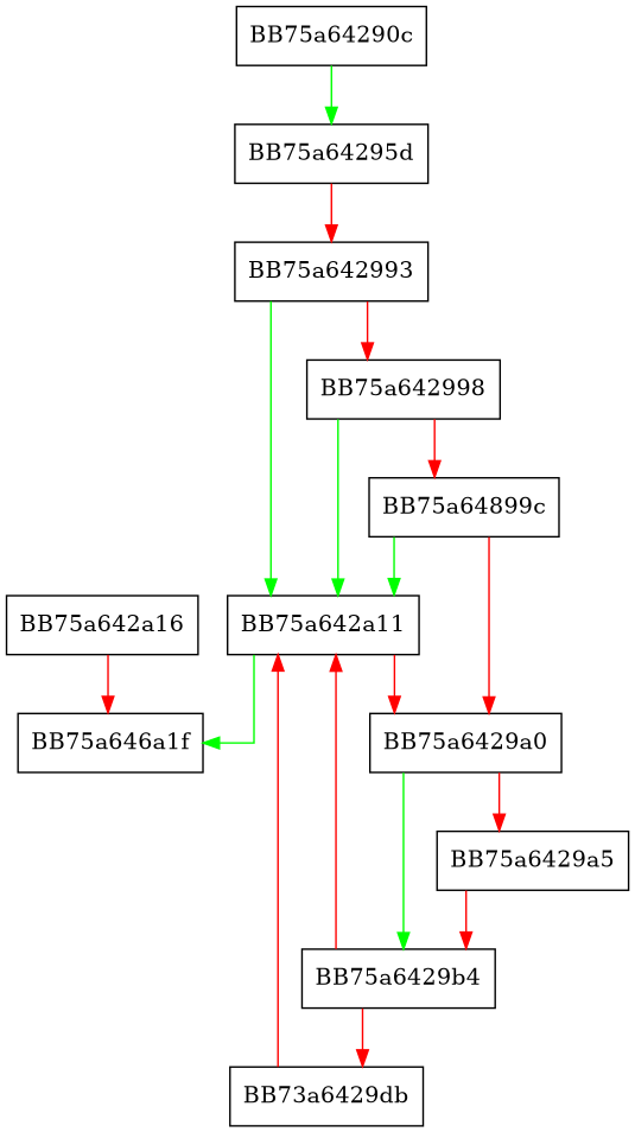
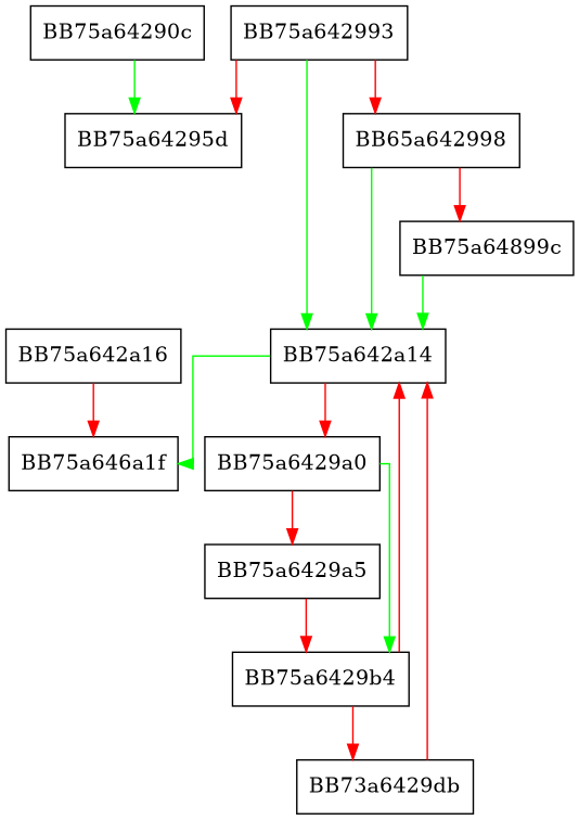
  digraph {
    splines=ortho
    node [shape=box]
    edge [color=red]
    BB75a64290c
    BB75a64295d
    BB75a642993
-   BB75a642a11
-   BB75a642998
+   BB75a642a11 [label=BB75a642a14]
+   BB75a642998 [label=BB65a642998]
    n6 [label=BB75a646a1f]
    BB75a6429a0
    n8 [label=BB75a64899c]
    BB75a642a16
    BB75a6429b4
    BB75a6429a5
    n12 [label=BB73a6429db]
    BB75a64290c -> BB75a64295d [color=green]
-   BB75a64295d -> BB75a642993
+   BB75a642993 -> BB75a64295d
    BB75a642993 -> BB75a642a11 [color=green]
    BB75a642993 -> BB75a642998
    BB75a642a11 -> n6 [color=green]
    BB75a642a11 -> BB75a6429a0
    BB75a642998 -> BB75a642a11 [color=green]
    BB75a642998 -> n8
    BB75a6429a0 -> BB75a6429b4 [color=green]
    BB75a6429a0 -> BB75a6429a5
    n8 -> BB75a642a11 [color=green]
-   n8 -> BB75a6429a0
    BB75a642a16 -> n6
    BB75a6429b4 -> BB75a642a11
    BB75a6429b4 -> n12
    BB75a6429a5 -> BB75a6429b4
    n12 -> BB75a642a11
  }
